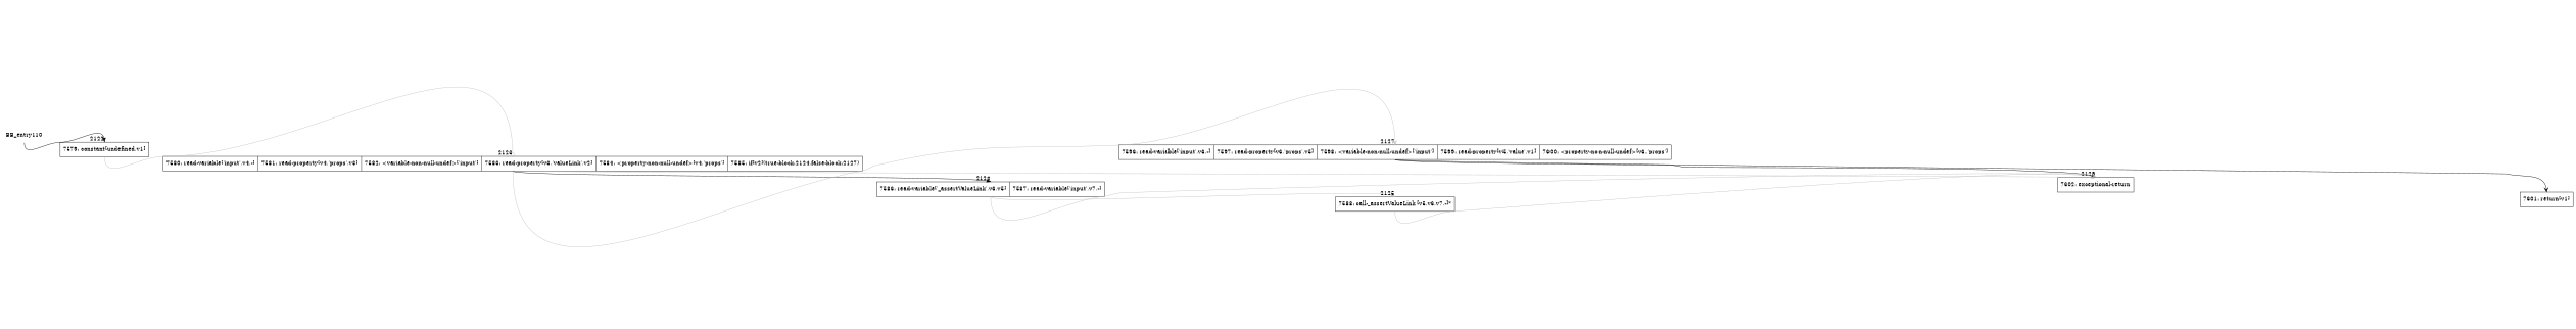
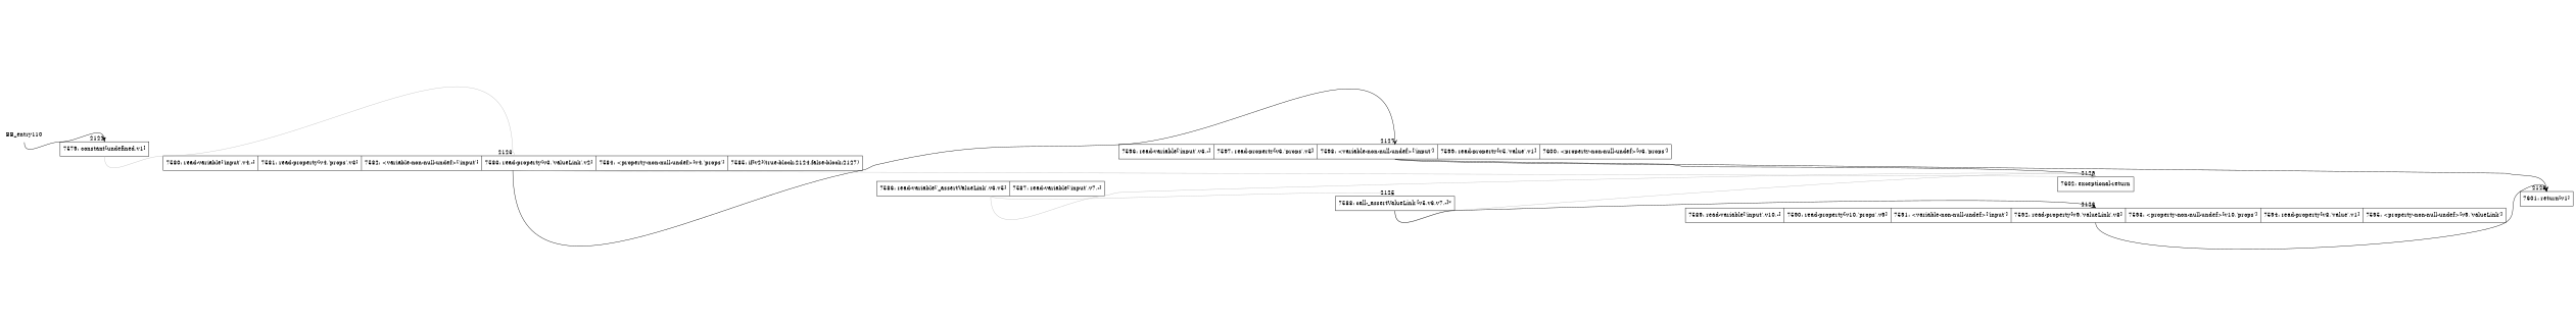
  digraph {
    rankdir=LR
    node [shape=record]
    edge [arrowhead=vee headport=n tailport=s]
    n1 [label=BB_entry110 shape=none]
    n2 [label="{7579: constant[undefined,v1]}"]
    n3 [label="{7580: read-variable['input',v4,-]|7581: read-property[v4,'props',v3]|7582: \<variable-non-null-undef\>['input']|7583: read-property[v3,'valueLink',v2]|7584: \<property-non-null-undef\>[v4,'props']|7585: if[v2](true-block:2124,false-block:2127)}"]
    n4 [label="{7586: read-variable['_assertValueLink',v6,v5]|7587: read-variable['input',v7,-]}"]
    n5 [label="{7596: read-variable['input',v6,-]|7597: read-property[v6,'props',v5]|7598: \<variable-non-null-undef\>['input']|7599: read-property[v5,'value',v1]|7600: \<property-non-null-undef\>[v6,'props']}"]
    n6 [label="{7602: exceptional-return}"]
    n7 [label="{7588: call-_assertValueLink [v5,v6,v7,-]*}"]
    n8 [label="{7601: return[v1]}"]
+   n9 [label="{7589: read-variable['input',v10,-]|7590: read-property[v10,'props',v9]|7591: \<variable-non-null-undef\>['input']|7592: read-property[v9,'valueLink',v8]|7593: \<property-non-null-undef\>[v10,'props']|7594: read-property[v8,'value',v1]|7595: \<property-non-null-undef\>[v9,'valueLink']}"]
    n1 -> n2 [arrowhead=normal headlabel="    2122"]
    n2 -> n3 [arrowhead=odot color=gray headlabel="      2123"]
-   n3 -> n4 [arrowhead=normal headlabel="      2124"]
-   n3 -> n5 [headlabel="      2127" color=gray]
+   n3 -> n5 [headlabel="      2127"]
    n3 -> n6 [arrowhead=normal color=gray headlabel="      2129"]
    n4 -> n6 [color=gray]
    n4 -> n7 [arrowhead=normal color=gray headlabel="      2125"]
    n5 -> n6 [arrowhead=normal color=black]
    n5 -> n8
    n7 -> n6 [color=gray]
+   n7 -> n9 [headlabel="      2126"]
+   n9 -> n8 [headlabel="      2128"]
  }
